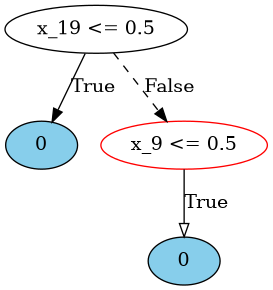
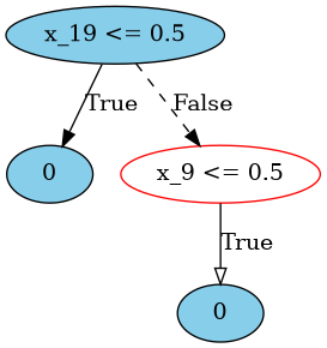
  digraph {
    node [color=black fillcolor=white style=filled]
    edge [arrowhead=normal]
-   n1 [label="x_19 <= 0.5"]
+   n1 [fillcolor=skyblue label="x_19 <= 0.5"]
    n2 [fillcolor=skyblue label=0]
    n3 [color=red label="x_9 <= 0.5"]
    n4 [fillcolor=skyblue label=0]
    n1 -> n2 [label=True]
    n1 -> n3 [label=False style=dashed]
    n3 -> n4 [arrowhead=onormal label=True]
  }
